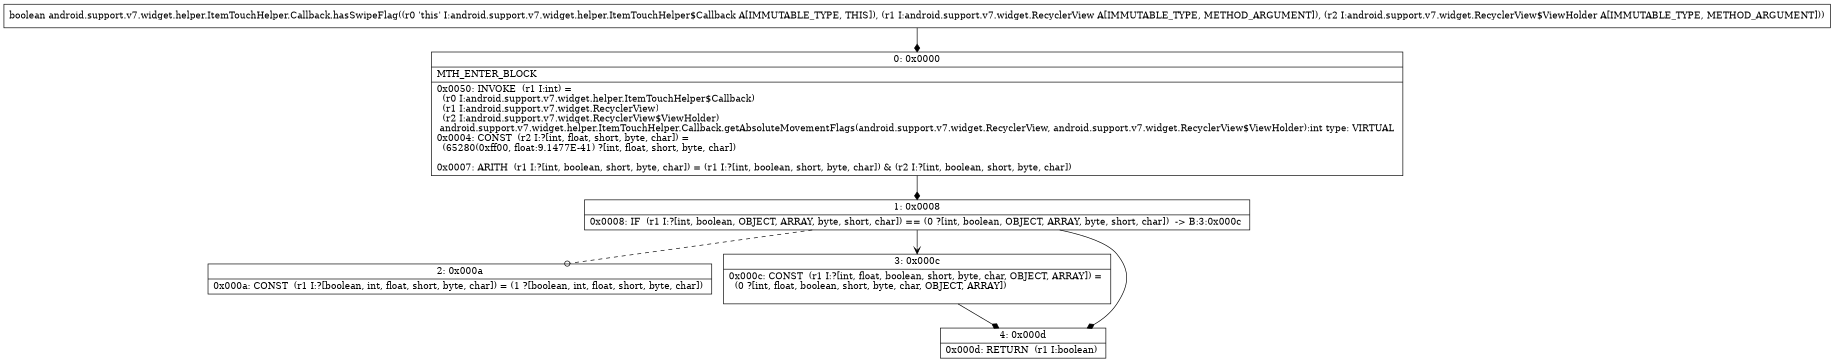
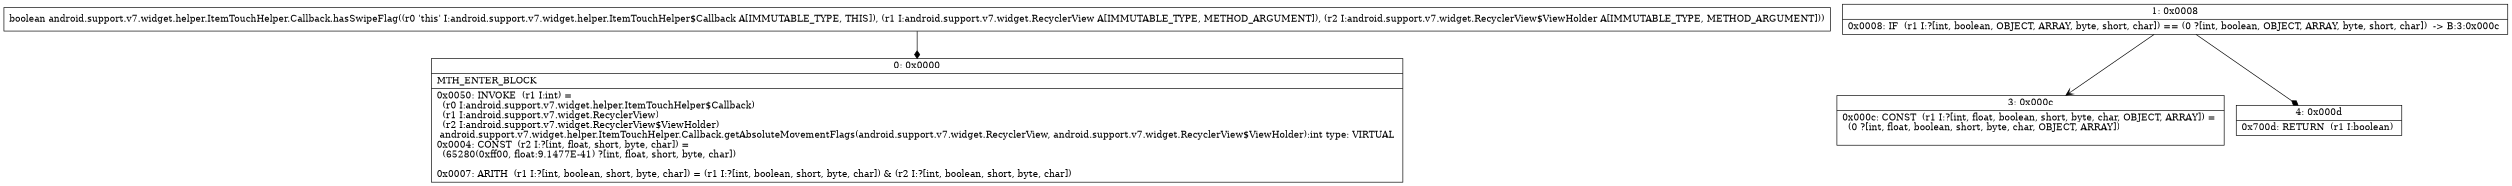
  digraph {
    node [shape=record]
    edge [arrowhead=diamond]
    n1 [label="{0\:\ 0x0000|MTH_ENTER_BLOCK\l|0x0050: INVOKE  (r1 I:int) = \l  (r0 I:android.support.v7.widget.helper.ItemTouchHelper$Callback)\l  (r1 I:android.support.v7.widget.RecyclerView)\l  (r2 I:android.support.v7.widget.RecyclerView$ViewHolder)\l android.support.v7.widget.helper.ItemTouchHelper.Callback.getAbsoluteMovementFlags(android.support.v7.widget.RecyclerView, android.support.v7.widget.RecyclerView$ViewHolder):int type: VIRTUAL \l0x0004: CONST  (r2 I:?[int, float, short, byte, char]) = \l  (65280(0xff00, float:9.1477E\-41) ?[int, float, short, byte, char])\l \l0x0007: ARITH  (r1 I:?[int, boolean, short, byte, char]) = (r1 I:?[int, boolean, short, byte, char]) & (r2 I:?[int, boolean, short, byte, char]) \l}"]
    n2 [label="{1\:\ 0x0008|0x0008: IF  (r1 I:?[int, boolean, OBJECT, ARRAY, byte, short, char]) == (0 ?[int, boolean, OBJECT, ARRAY, byte, short, char])  \-\> B:3:0x000c \l}"]
-   n3 [label="{2\:\ 0x000a|0x000a: CONST  (r1 I:?[boolean, int, float, short, byte, char]) = (1 ?[boolean, int, float, short, byte, char]) \l}"]
    n4 [label="{3\:\ 0x000c|0x000c: CONST  (r1 I:?[int, float, boolean, short, byte, char, OBJECT, ARRAY]) = \l  (0 ?[int, float, boolean, short, byte, char, OBJECT, ARRAY])\l \l}"]
-   n5 [label="{4\:\ 0x000d|0x000d: RETURN  (r1 I:boolean) \l}"]
+   n5 [label="{4\:\ 0x000d|0x700d: RETURN  (r1 I:boolean) \l}"]
    n6 [label="{boolean android.support.v7.widget.helper.ItemTouchHelper.Callback.hasSwipeFlag((r0 'this' I:android.support.v7.widget.helper.ItemTouchHelper$Callback A[IMMUTABLE_TYPE, THIS]), (r1 I:android.support.v7.widget.RecyclerView A[IMMUTABLE_TYPE, METHOD_ARGUMENT]), (r2 I:android.support.v7.widget.RecyclerView$ViewHolder A[IMMUTABLE_TYPE, METHOD_ARGUMENT])) }"]
-   n1 -> n2
-   n2 -> n3 [arrowhead=odot style=dashed]
    n2 -> n4 [arrowhead=vee]
    n2 -> n5
-   n4 -> n5
    n6 -> n1
  }
